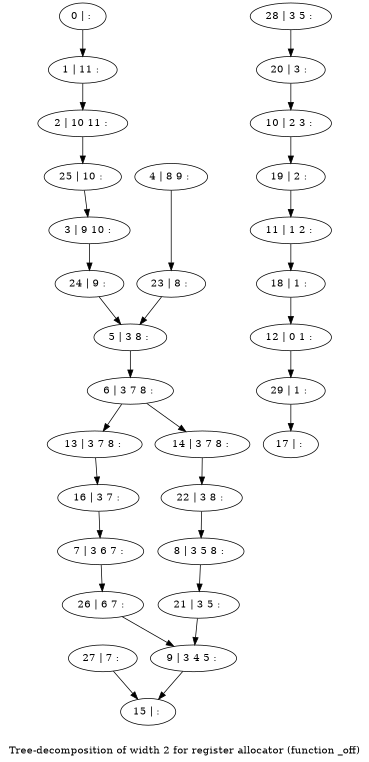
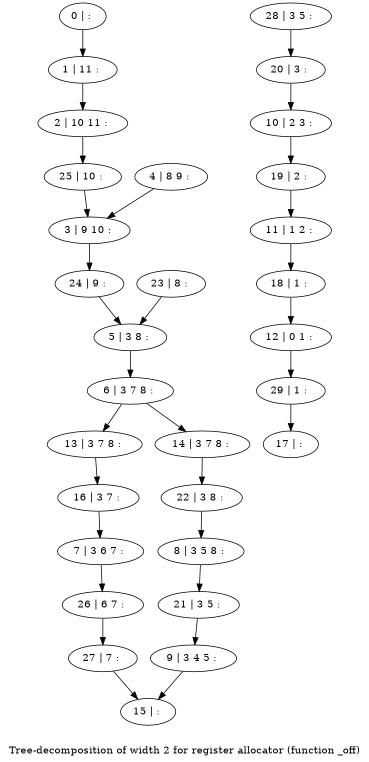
  digraph {
    label="Tree-decomposition of width 2 for register allocator (function _off)"
    n1 [label="0 | : "]
    n2 [label="1 | 11 : "]
    n3 [label="2 | 10 11 : "]
    n4 [label="25 | 10 : "]
    n5 [label="3 | 9 10 : "]
    n6 [label="24 | 9 : "]
    n7 [label="5 | 3 8 : "]
    n8 [label="4 | 8 9 : "]
    n9 [label="23 | 8 : "]
    n10 [label="6 | 3 7 8 : "]
    n11 [label="13 | 3 7 8 : "]
    n12 [label="14 | 3 7 8 : "]
    n13 [label="16 | 3 7 : "]
    n14 [label="22 | 3 8 : "]
    n15 [label="7 | 3 6 7 : "]
    n16 [label="26 | 6 7 : "]
    n17 [label="27 | 7 : "]
    n18 [label="8 | 3 5 8 : "]
    n19 [label="21 | 3 5 : "]
    n20 [label="9 | 3 4 5 : "]
    n21 [label="15 | : "]
    n22 [label="28 | 3 5 : "]
    n23 [label="20 | 3 : "]
    n24 [label="10 | 2 3 : "]
    n25 [label="19 | 2 : "]
    n26 [label="11 | 1 2 : "]
    n27 [label="18 | 1 : "]
    n28 [label="12 | 0 1 : "]
    n29 [label="29 | 1 : "]
    n30 [label="17 | : "]
    n1 -> n2
    n2 -> n3
    n3 -> n4
    n4 -> n5
    n5 -> n6
    n6 -> n7
    n7 -> n10
-   n8 -> n9
+   n8 -> n5
    n9 -> n7
    n10 -> n11
    n10 -> n12
    n11 -> n13
    n12 -> n14
    n13 -> n15
    n14 -> n18
    n15 -> n16
-   n16 -> n20
+   n16 -> n17
    n17 -> n21
    n18 -> n19
    n19 -> n20
    n20 -> n21
    n22 -> n23
    n23 -> n24
    n24 -> n25
    n25 -> n26
    n26 -> n27
    n27 -> n28
    n28 -> n29
    n29 -> n30
  }
